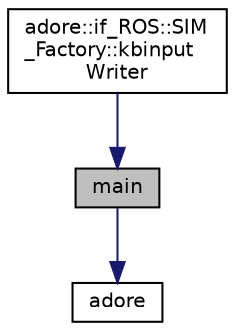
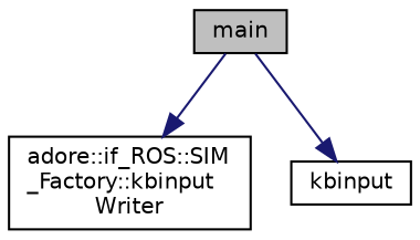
  digraph {
    rankdir=TB
    node [color=black fillcolor=white fontname=Helvetica fontsize=10 shape=record style=filled]
    edge [color=midnightblue fontname=Helvetica fontsize=10 labelfontname=Helvetica labelfontsize=10 style=solid]
    n1 [fillcolor=grey75 fontcolor=black height=0.2 label=main width=0.4]
    n2 [height=0.2 label="adore::if_ROS::SIM\l_Factory::kbinput\lWriter" width=0.4]
-   n3 [height=0.2 label=adore width=0.4]
-   n2 -> n1
+   n3 [height=0.2 label=kbinput width=0.4]
+   n1 -> n2
    n1 -> n3
  }
